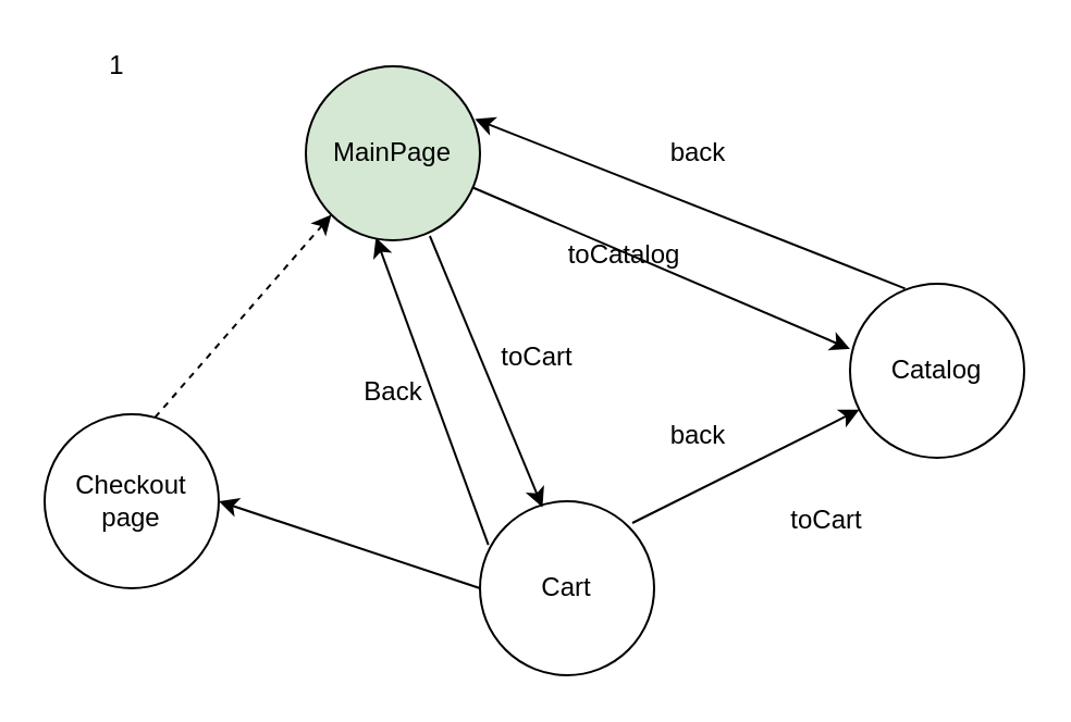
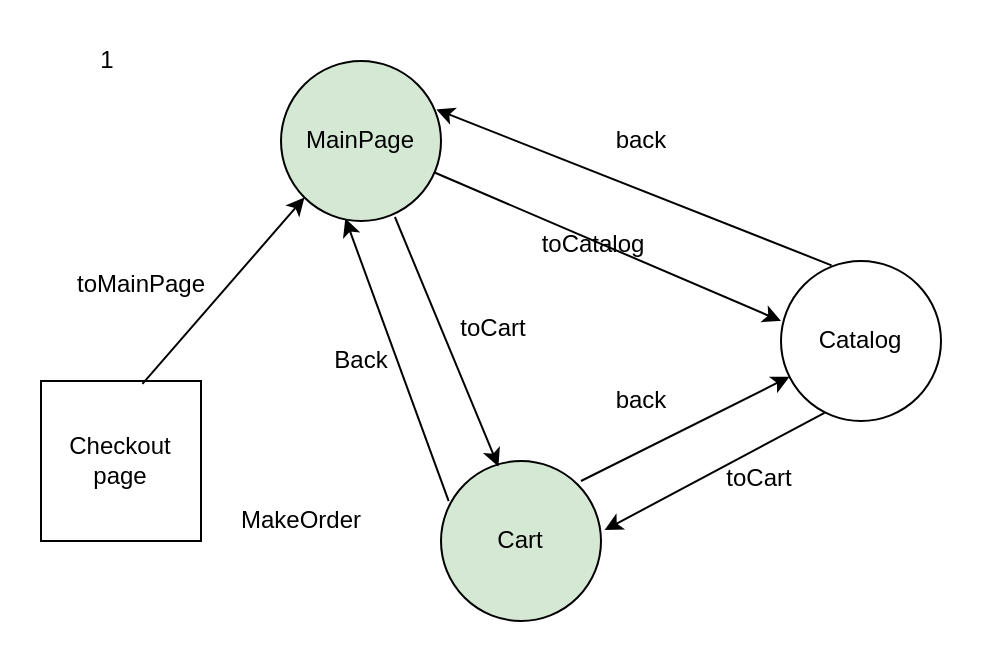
  <mxCell id="0" />
  <mxCell id="1" parent="0" />
  <mxCell id="2" value="MainPage" style="ellipse;whiteSpace=wrap;html=1;aspect=fixed;fillColor=#d5e8d4;" parent="1" vertex="1"><mxGeometry x="140" y="30" width="80" height="80" as="geometry" /></mxCell>
  <mxCell id="3" value="Catalog" style="ellipse;whiteSpace=wrap;html=1;aspect=fixed;fillColor=#FFFFFF;" parent="1" vertex="1"><mxGeometry x="390" y="130" width="80" height="80" as="geometry" /></mxCell>
- <mxCell id="4" value="Cart" style="ellipse;whiteSpace=wrap;html=1;aspect=fixed;fillColor=#FFFFFF;" parent="1" vertex="1"><mxGeometry x="220" y="230" width="80" height="80" as="geometry" /></mxCell>
- <mxCell id="5" value="Сheckout page" style="ellipse;whiteSpace=wrap;html=1;aspect=fixed;fillColor=#FFFFFF;" parent="1" vertex="1"><mxGeometry x="20" y="190" width="80" height="80" as="geometry" /></mxCell>
+ <mxCell id="4" value="Cart" style="ellipse;whiteSpace=wrap;html=1;aspect=fixed;fillColor=#d5e8d4;" parent="1" vertex="1"><mxGeometry x="220" y="230" width="80" height="80" as="geometry" /></mxCell>
+ <mxCell id="5" value="Сheckout page" style="whiteSpace=wrap;html=1;aspect=fixed;fillColor=#FFFFFF;rounded=0;" parent="1" vertex="1"><mxGeometry x="20" y="190" width="80" height="80" as="geometry" /></mxCell>
  <mxCell id="6" value="" style="endArrow=classic;html=1;entryX=0;entryY=0.375;entryDx=0;entryDy=0;entryPerimeter=0;" parent="1" source="2" target="3" edge="1"><mxGeometry width="50" height="50" relative="1" as="geometry"><mxPoint x="220" y="200" as="sourcePoint" /><mxPoint x="270" y="150" as="targetPoint" /></mxGeometry></mxCell>
  <mxCell id="7" value="" style="endArrow=classic;html=1;exitX=0.712;exitY=0.975;exitDx=0;exitDy=0;exitPerimeter=0;entryX=0.359;entryY=0.035;entryDx=0;entryDy=0;entryPerimeter=0;" parent="1" source="2" target="4" edge="1"><mxGeometry width="50" height="50" relative="1" as="geometry"><mxPoint x="220" y="200" as="sourcePoint" /><mxPoint x="270" y="150" as="targetPoint" /></mxGeometry></mxCell>
  <mxCell id="8" value="" style="endArrow=classic;html=1;" parent="1" target="3" edge="1"><mxGeometry width="50" height="50" relative="1" as="geometry"><mxPoint x="290" y="240" as="sourcePoint" /><mxPoint x="380" y="170" as="targetPoint" /></mxGeometry></mxCell>
  <mxCell id="9" value="" style="endArrow=classic;html=1;exitX=0.316;exitY=0.027;exitDx=0;exitDy=0;exitPerimeter=0;entryX=0.971;entryY=0.303;entryDx=0;entryDy=0;entryPerimeter=0;" parent="1" source="3" target="2" edge="1"><mxGeometry width="50" height="50" relative="1" as="geometry"><mxPoint x="380" y="70" as="sourcePoint" /><mxPoint x="430" y="20" as="targetPoint" /></mxGeometry></mxCell>
+ <mxCell id="10" value="" style="endArrow=classic;html=1;exitX=0.272;exitY=0.949;exitDx=0;exitDy=0;exitPerimeter=0;entryX=1.022;entryY=0.432;entryDx=0;entryDy=0;entryPerimeter=0;" parent="1" source="3" target="4" edge="1"><mxGeometry width="50" height="50" relative="1" as="geometry"><mxPoint x="400" y="290" as="sourcePoint" /><mxPoint x="450" y="240" as="targetPoint" /></mxGeometry></mxCell>
  <mxCell id="11" value="" style="endArrow=classic;html=1;entryX=0.402;entryY=0.984;entryDx=0;entryDy=0;entryPerimeter=0;exitX=0.048;exitY=0.251;exitDx=0;exitDy=0;exitPerimeter=0;" parent="1" source="4" target="2" edge="1"><mxGeometry width="50" height="50" relative="1" as="geometry"><mxPoint x="140" y="220" as="sourcePoint" /><mxPoint x="190" y="170" as="targetPoint" /></mxGeometry></mxCell>
- <mxCell id="12" value="" style="endArrow=classic;html=1;exitX=0;exitY=0.5;exitDx=0;exitDy=0;entryX=1;entryY=0.5;entryDx=0;entryDy=0;" parent="1" source="4" target="5" edge="1"><mxGeometry width="50" height="50" relative="1" as="geometry"><mxPoint x="110" y="280" as="sourcePoint" /><mxPoint x="160" y="230" as="targetPoint" /></mxGeometry></mxCell>
- <mxCell id="13" value="" style="endArrow=classic;html=1;exitX=0.634;exitY=0.018;exitDx=0;exitDy=0;exitPerimeter=0;entryX=0;entryY=1;entryDx=0;entryDy=0;dashed=1;" parent="1" source="5" target="2" edge="1"><mxGeometry width="50" height="50" relative="1" as="geometry"><mxPoint x="60" y="160" as="sourcePoint" /><mxPoint x="110" y="110" as="targetPoint" /></mxGeometry></mxCell>
+ <mxCell id="13" value="" style="endArrow=classic;html=1;exitX=0.634;exitY=0.018;exitDx=0;exitDy=0;exitPerimeter=0;entryX=0;entryY=1;entryDx=0;entryDy=0;" parent="1" source="5" target="2" edge="1"><mxGeometry width="50" height="50" relative="1" as="geometry"><mxPoint x="60" y="160" as="sourcePoint" /><mxPoint x="110" y="110" as="targetPoint" /></mxGeometry></mxCell>
  <mxCell id="14" value="Back" style="text;html=1;align=center;verticalAlign=middle;resizable=0;points=[];autosize=1;" parent="1" vertex="1"><mxGeometry x="160" y="170" width="40" height="20" as="geometry" /></mxCell>
  <mxCell id="15" value="toCart" style="text;html=1;align=center;verticalAlign=middle;resizable=0;points=[];autosize=1;" parent="1" vertex="1"><mxGeometry x="221" y="154" width="50" height="20" as="geometry" /></mxCell>
  <mxCell id="16" value="back" style="text;html=1;align=center;verticalAlign=middle;resizable=0;points=[];autosize=1;" parent="1" vertex="1"><mxGeometry x="300" y="190" width="40" height="20" as="geometry" /></mxCell>
  <mxCell id="17" value="toCart" style="text;html=1;align=center;verticalAlign=middle;resizable=0;points=[];autosize=1;" parent="1" vertex="1"><mxGeometry x="354" y="229" width="50" height="20" as="geometry" /></mxCell>
  <mxCell id="18" value="back" style="text;html=1;align=center;verticalAlign=middle;resizable=0;points=[];autosize=1;" parent="1" vertex="1"><mxGeometry x="300" y="60" width="40" height="20" as="geometry" /></mxCell>
- <mxCell id="19" value="toCatalog" style="text;html=1;align=center;verticalAlign=middle;resizable=0;points=[];autosize=1;" parent="1" vertex="1"><mxGeometry x="251" y="107" width="70" height="20" as="geometry" /></mxCell>
+ <mxCell id="19" value="toCatalog" style="text;html=1;align=center;verticalAlign=middle;resizable=0;points=[];autosize=1;" parent="1" vertex="1"><mxGeometry x="261" y="112" width="70" height="20" as="geometry" /></mxCell>
+ <mxCell id="20" value="MakeOrder" style="text;html=1;align=center;verticalAlign=middle;resizable=0;points=[];autosize=1;" parent="1" vertex="1"><mxGeometry x="110" y="250" width="80" height="20" as="geometry" /></mxCell>
+ <mxCell id="21" value="toMainPage" style="text;html=1;align=center;verticalAlign=middle;resizable=0;points=[];autosize=1;" parent="1" vertex="1"><mxGeometry x="30" y="132" width="80" height="20" as="geometry" /></mxCell>
  <mxCell id="22" value="1" style="text;html=1;align=center;verticalAlign=middle;resizable=0;points=[];autosize=1;" parent="1" vertex="1"><mxGeometry x="43" y="20" width="20" height="20" as="geometry" /></mxCell>
